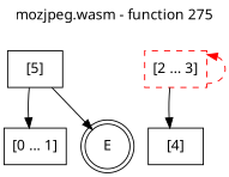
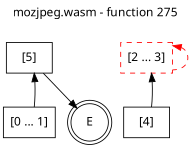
  digraph {
    fontname="Noto Sans"
    label="mozjpeg.wasm - function 275"
    labelfontcolor=black
    labelfontname=Helvetica
    labelfontsize=16
    labelloc=t
    node [fontname="Noto Sans" shape=box color=black style=solid]
    edge [fontname="Noto Sans"]
    E [shape=doublecircle color="" style=""]
    n2 [label="[0 ... 1]"]
    n3 [label="[5]"]
    n4 [color=red label="[2 ... 3]" style=dashed]
    n5 [label="[4]"]
-   n3 -> n2
+   n2 -> n3
    n3 -> E
    n4 -> n4 [color=red dir=back style=dashed]
-   n4 -> n5
+   n5 -> n4
  }
